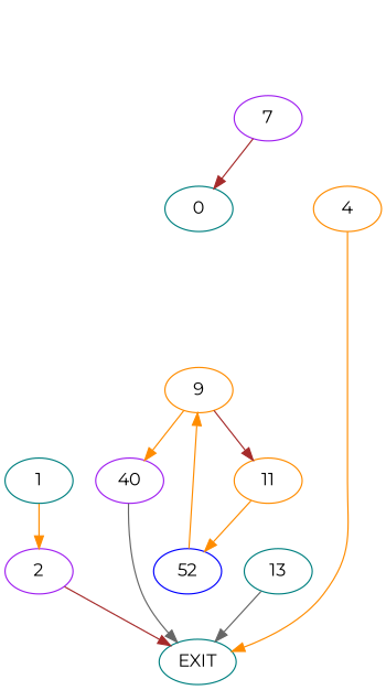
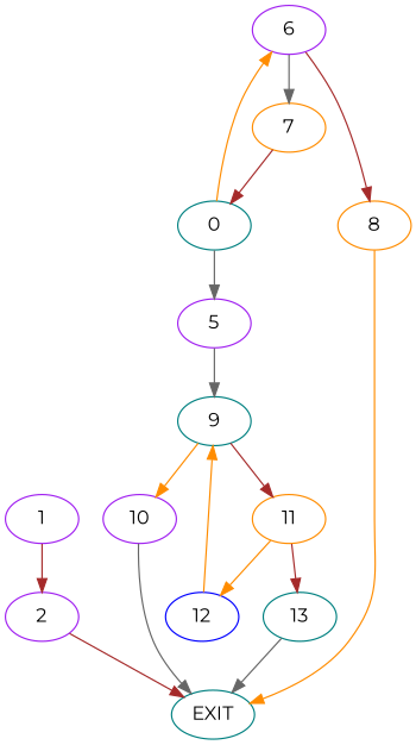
  digraph {
    fontname=Montserrat
    node [color=purple fontname=Montserrat]
    edge [color=brown fontname=Montserrat]
-   1 [color=teal]
+   1
    2
    n3 [color=teal label=EXIT]
    n4 [color=teal label=0]
-   9 [color=darkorange]
-   7
-   8 [color=darkorange label=4]
-   10 [label=40]
+   5
+   6
+   9 [color=teal]
+   7 [color=darkorange]
+   8 [color=darkorange]
+   10
    11 [color=darkorange]
-   12 [color=blue label=52]
+   12 [color=blue]
    13 [color=teal]
-   1 -> 2 [color=darkorange]
+   1 -> 2
    2 -> n3
+   n4 -> 5 [color=gray40]
+   n4 -> 6 [color=darkorange]
+   5 -> 9 [color=gray40]
+   6 -> 7 [color=gray40]
+   6 -> 8
    9 -> 10 [color=darkorange]
    9 -> 11
    7 -> n4
    8 -> n3 [color=darkorange]
    10 -> n3 [color=gray40]
    11 -> 12 [color=darkorange]
+   11 -> 13
    12 -> 9 [color=darkorange]
    13 -> n3 [color=gray40]
  }
